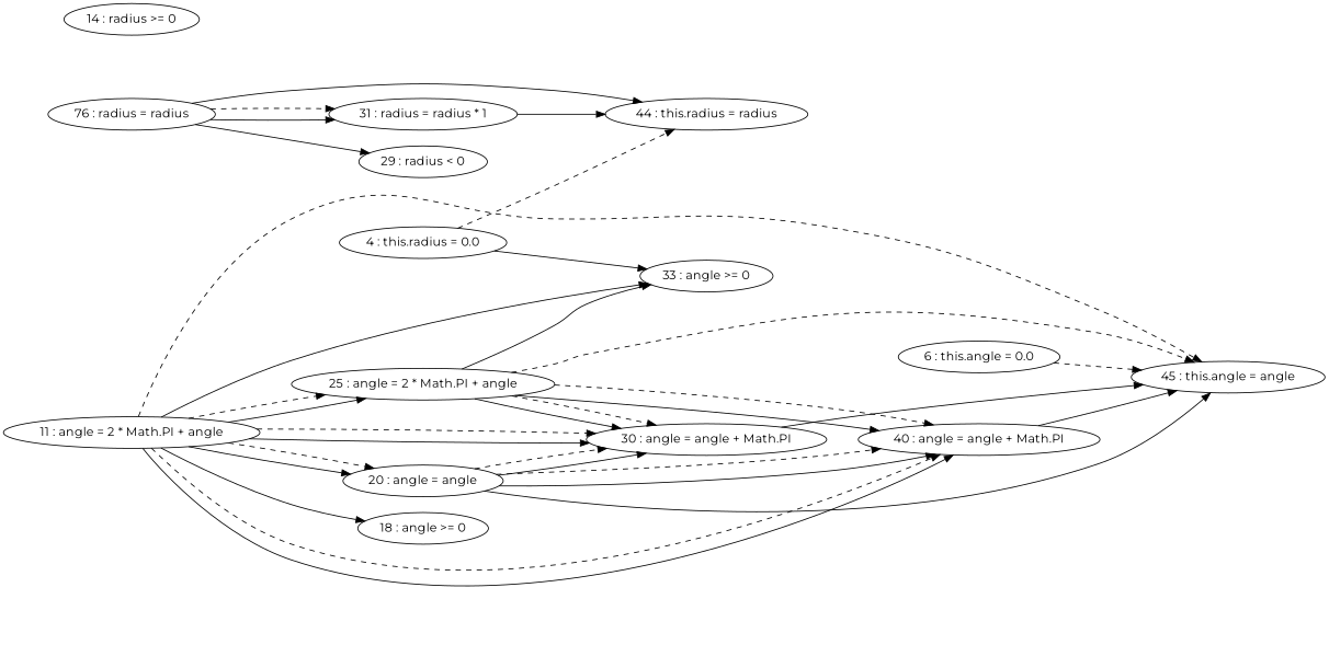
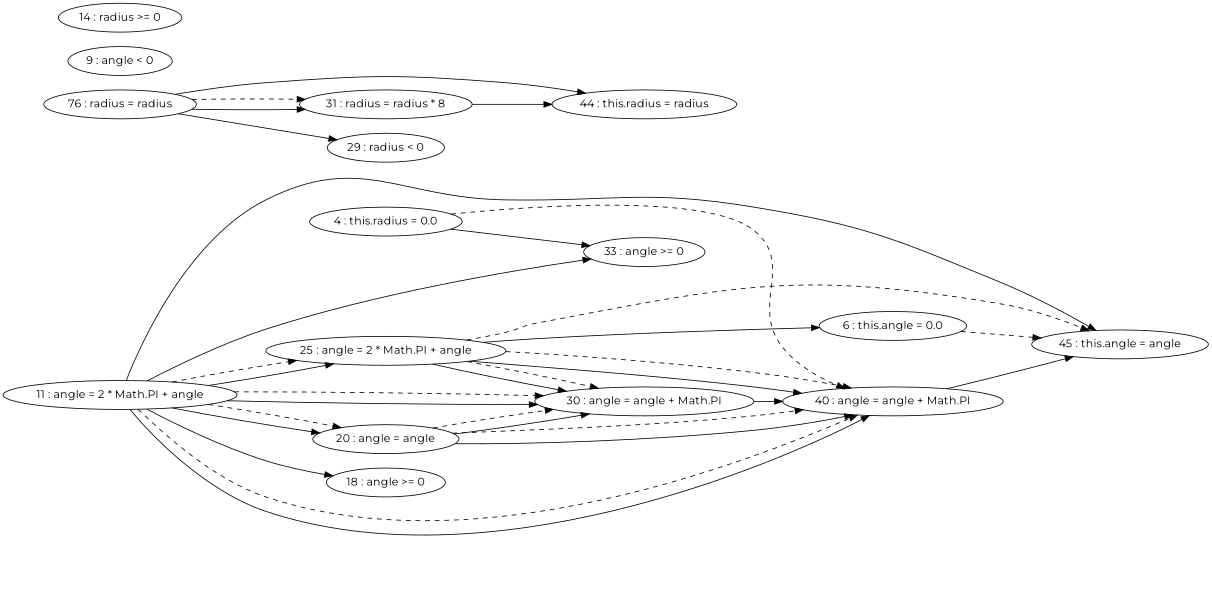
  digraph {
    fontname=Montserrat
    rankdir=LR
    node [fontname=Montserrat]
    edge [fontname=Montserrat]
    "4 : this.radius = 0.0"
    "44 : this.radius = radius"
    "33 : angle >= 0"
    n4 [label="6 : this.angle = 0.0"]
    "45 : this.angle = angle"
+   "9 : angle < 0"
    "11 : angle = 2 * Math.PI + angle"
    "40 : angle = angle + Math.PI"
    "25 : angle = 2 * Math.PI + angle"
    n10 [label="30 : angle = angle + Math.PI"]
    "20 : angle = angle"
    "18 : angle >= 0"
    "14 : radius >= 0"
    n14 [label="76 : radius = radius"]
-   "31 : radius = radius * 1"
+   "31 : radius = radius * 1" [label="31 : radius = radius * 8"]
    "29 : radius < 0"
-   "4 : this.radius = 0.0" -> "44 : this.radius = radius" [style=dashed]
+   "4 : this.radius = 0.0" -> "40 : angle = angle + Math.PI" [style=dashed]
    "4 : this.radius = 0.0" -> "33 : angle >= 0"
    n4 -> "45 : this.angle = angle" [style=dashed]
    "11 : angle = 2 * Math.PI + angle" -> "33 : angle >= 0"
-   "11 : angle = 2 * Math.PI + angle" -> "45 : this.angle = angle" [style=dashed]
+   "11 : angle = 2 * Math.PI + angle" -> "45 : this.angle = angle"
    "11 : angle = 2 * Math.PI + angle" -> "40 : angle = angle + Math.PI"
    "11 : angle = 2 * Math.PI + angle" -> "40 : angle = angle + Math.PI" [style=dashed]
    "11 : angle = 2 * Math.PI + angle" -> "25 : angle = 2 * Math.PI + angle"
    "11 : angle = 2 * Math.PI + angle" -> "25 : angle = 2 * Math.PI + angle" [style=dashed]
    "11 : angle = 2 * Math.PI + angle" -> n10
    "11 : angle = 2 * Math.PI + angle" -> n10 [style=dashed]
    "11 : angle = 2 * Math.PI + angle" -> "20 : angle = angle"
    "11 : angle = 2 * Math.PI + angle" -> "20 : angle = angle" [style=dashed]
    "11 : angle = 2 * Math.PI + angle" -> "18 : angle >= 0"
    "40 : angle = angle + Math.PI" -> "45 : this.angle = angle"
-   "25 : angle = 2 * Math.PI + angle" -> "33 : angle >= 0"
+   "25 : angle = 2 * Math.PI + angle" -> n4
    "25 : angle = 2 * Math.PI + angle" -> "45 : this.angle = angle" [style=dashed]
    "25 : angle = 2 * Math.PI + angle" -> "40 : angle = angle + Math.PI"
    "25 : angle = 2 * Math.PI + angle" -> "40 : angle = angle + Math.PI" [style=dashed]
    "25 : angle = 2 * Math.PI + angle" -> n10
    "25 : angle = 2 * Math.PI + angle" -> n10 [style=dashed]
-   n10 -> "45 : this.angle = angle"
-   "20 : angle = angle" -> "45 : this.angle = angle"
+   n10 -> "40 : angle = angle + Math.PI"
    "20 : angle = angle" -> "40 : angle = angle + Math.PI"
    "20 : angle = angle" -> "40 : angle = angle + Math.PI" [style=dashed]
    "20 : angle = angle" -> n10
    "20 : angle = angle" -> n10 [style=dashed]
    n14 -> "44 : this.radius = radius"
    n14 -> "31 : radius = radius * 1"
    n14 -> "31 : radius = radius * 1" [style=dashed]
    n14 -> "29 : radius < 0"
    "31 : radius = radius * 1" -> "44 : this.radius = radius"
  }
